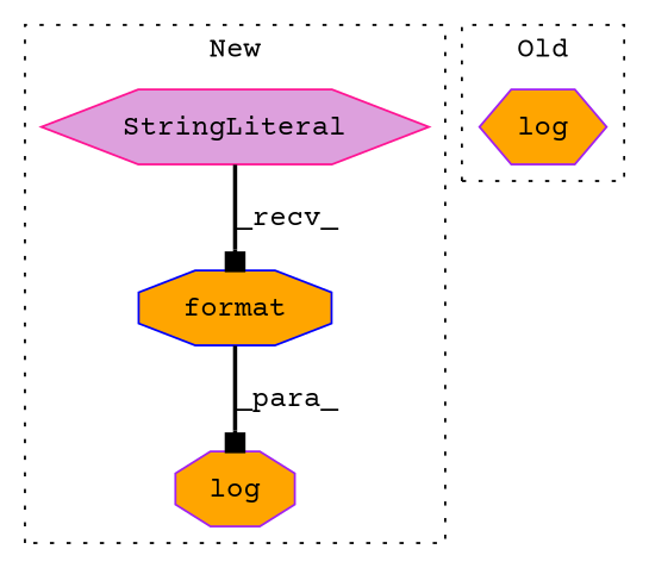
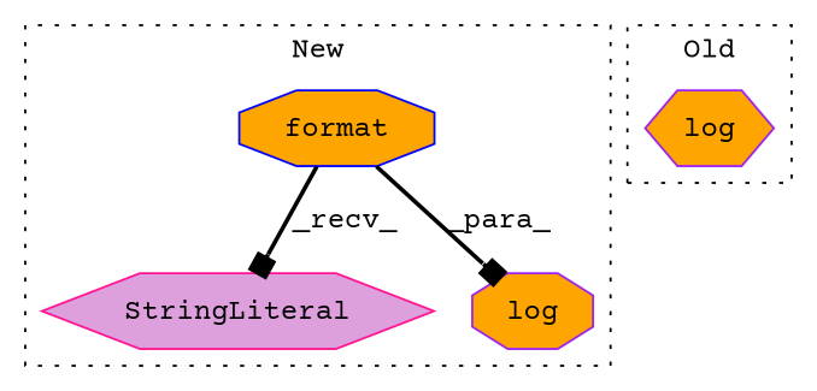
  digraph {
    fontname="Courier Prime"
    node [a=32 l="4,1" shape=octagon style=filled fillcolor=orange color=purple fontname="Courier Prime"]
    edge [style=bold arrowhead=box fontname="Courier Prime"]
    n1 [l="7,1" label=format s="3822,3884" color=blue]
    n2 [a=45 l=89 label=StringLiteral s=3732 shape=hexagon fillcolor=plum color=deeppink]
    n3 [label=log s="3728,3885"]
    n4 [label=log s="3454,3519" shape=hexagon]
    subgraph cluster_1 {
      label=New
      style=dotted
      n1
      n2
      n3
    }
    subgraph cluster_2 {
      label=Old
      style=dotted
      n4
    }
    n1 -> n3 [label=_para_]
-   n2 -> n1 [label=_recv_]
+   n1 -> n2 [label=_recv_]
  }
